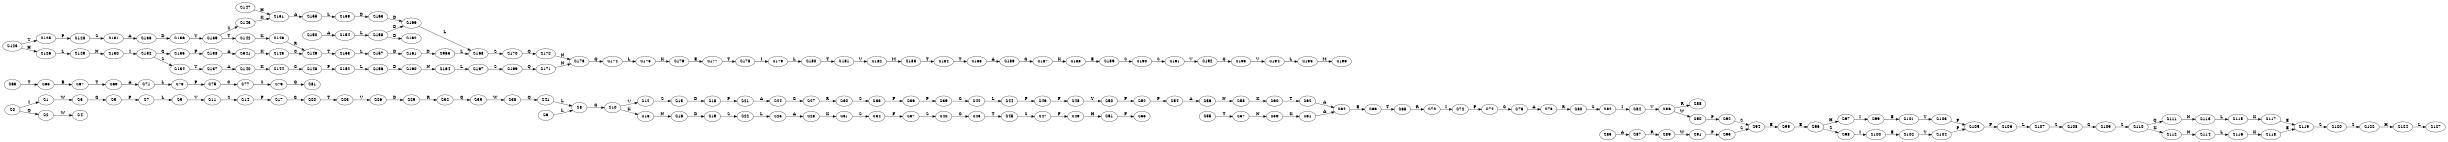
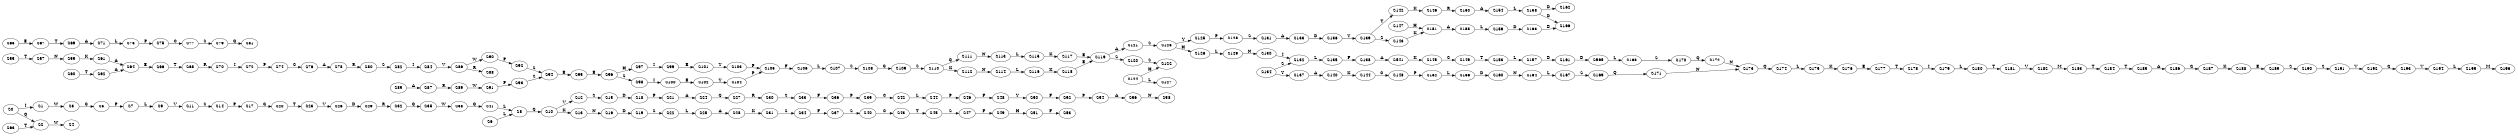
  strict digraph {
    rankdir=LR
    S0
    S1
    S2
    S3
    S4
    S5
    S7
    S6
    S8
    S9
    S10
    S11
    S12
    S13
    S14
    S15
    S16
    S17
    S18
    S19
    S20
    S21
    S22
    S23
    S24
    S25
    S26
    S27
    S28
    S29
    S30
    S31
    S32
    S33
    S34
    S35
    S36
    S37
    S38
    S39
    S40
    S41
    S42
    S43
    S44
    S45
    S46
    S47
    S48
    S49
    S50
    S51
    S52
    S53
    S54
    S56
    S55
    S57
    S58
    S59
    S60
    S61
    S62
    S64
    S63
    S65
    S66
    S67
    S68
    S69
    S70
    S71
    S72
    S73
    S74
    S75
    S76
    S77
    S78
    S79
    S80
    S81
    S82
    S84
    S86
    S85
    S87
    S88
    S90
    S89
    S91
    S92
    S93
    S94
    S95
    S96
    S97
    S98
    S99
    S100
    S101
    S102
    S103
    S104
    S105
    S106
    S107
    S108
    S109
    S110
    S111
    S112
    S113
    S114
    S115
    S116
    S117
    S118
    S119
    S120
+   S121
    S122
    S123
    S124
    S125
    S126
    S127
    S128
    S129
    S131
    S130
    S132
    S133
    S134
    S135
    S136
    S137
    S138
    S139
    S140
    n141 [label=S541]
    S142
    S143
    S144
    S145
    S146
    S151
    S148
    S149
    S150
    S147
    S152
    S153
    S154
    S155
    S156
    S157
    S158
    S159
    S160
    S161
    S162
    S166
    S163
    S164
    n166 [label=S965]
    S167
    S168
    S169
    S170
    S171
    S172
    S173
    S174
    S175
    S176
    S177
    S178
    S179
    S180
    S181
    S182
    S183
    S184
    S185
    S186
    S187
    S188
    S189
    S190
    S191
    S192
    S193
    S194
    S195
    S196
    S0 -> S1 [label=I]
    S0 -> S2 [label=Q]
    S1 -> S3 [label=W]
    S2 -> S4 [label=W]
    S3 -> S5 [label=G]
    S5 -> S7 [label=P]
    S7 -> S9 [label=L]
    S6 -> S8 [label=L]
    S8 -> S10 [label=G]
    S9 -> S11 [label=V]
    S10 -> S12 [label=V]
    S10 -> S13 [label=K]
    S11 -> S14 [label=S]
    S12 -> S15 [label=S]
    S13 -> S16 [label=N]
    S14 -> S17 [label=P]
    S15 -> S18 [label=D]
    S16 -> S19 [label=D]
    S17 -> S20 [label=G]
    S18 -> S21 [label=P]
    S19 -> S22 [label=S]
    S20 -> S23 [label=T]
    S21 -> S24 [label=A]
    S22 -> S25 [label=L]
    S23 -> S26 [label=V]
    S24 -> S27 [label=G]
    S25 -> S28 [label=A]
    S26 -> S29 [label=D]
    S27 -> S30 [label=R]
    S28 -> S31 [label=K]
    S29 -> S32 [label=R]
    S30 -> S33 [label=S]
    S31 -> S34 [label=S]
    S32 -> S35 [label=Q]
    S33 -> S36 [label=F]
    S34 -> S37 [label=F]
    S35 -> S38 [label=W]
    S36 -> S39 [label=P]
    S37 -> S40 [label=S]
    S38 -> S41 [label=Q]
    S39 -> S42 [label=C]
    S40 -> S43 [label=C]
    S41 -> S8 [label=L]
    S42 -> S44 [label=L]
    S43 -> S45 [label=T]
    S44 -> S46 [label=P]
    S45 -> S47 [label=S]
    S46 -> S48 [label=F]
    S47 -> S49 [label=F]
    S48 -> S50 [label=Y]
    S49 -> S51 [label=H]
    S50 -> S52 [label=F]
    S51 -> S53 [label=F]
    S52 -> S54 [label=P]
    S54 -> S56 [label=A]
    S56 -> S58 [label=N]
    S55 -> S57 [label=T]
    S57 -> S59 [label=N]
-   S58 -> S60 [label=K]
    S59 -> S61 [label=K]
    S60 -> S62 [label=T]
    S61 -> S64 [label=A]
    S62 -> S64 [label=A]
    S64 -> S66 [label=E]
-   S63 -> S65 [label=T]
+   S63 -> S2 [label=T]
    S65 -> S67 [label=E]
    S66 -> S68 [label=T]
    S67 -> S69 [label=T]
    S68 -> S70 [label=R]
    S69 -> S71 [label=A]
    S70 -> S72 [label=I]
    S71 -> S73 [label=L]
    S72 -> S74 [label=P]
    S73 -> S75 [label=P]
    S74 -> S76 [label=C]
    S75 -> S77 [label=C]
    S76 -> S78 [label=A]
    S77 -> S79 [label=S]
    S78 -> S80 [label=R]
    S79 -> S81 [label=Q]
    S80 -> S82 [label=S]
    S82 -> S84 [label=I]
    S84 -> S86 [label=V]
    S86 -> S88 [label=R]
    S86 -> S90 [label=W]
    S85 -> S87 [label=A]
    S87 -> S89 [label=R]
    S90 -> S92 [label=P]
    S89 -> S91 [label=W]
    S91 -> S93 [label=P]
    S92 -> S94 [label=S]
    S93 -> S94 [label=S]
    S94 -> S95 [label=E]
    S95 -> S96 [label=E]
    S96 -> S97 [label=H]
    S96 -> S98 [label=S]
    S97 -> S99 [label=I]
    S98 -> S100 [label=I]
    S99 -> S101 [label=E]
    S100 -> S102 [label=E]
    S101 -> S103 [label=Y]
    S102 -> S104 [label=Y]
    S103 -> S105 [label=P]
    S104 -> S105 [label=P]
    S105 -> S106 [label=F]
    S106 -> S107 [label=L]
    S107 -> S108 [label=S]
    S108 -> S109 [label=G]
    S109 -> S110 [label=S]
    S110 -> S111 [label=Q]
    S110 -> S112 [label=K]
    S111 -> S113 [label=N]
    S112 -> S114 [label=N]
    S113 -> S115 [label=L]
    S114 -> S116 [label=L]
    S115 -> S117 [label=K]
    S116 -> S118 [label=K]
    S117 -> S119 [label=E]
    S118 -> S119 [label=E]
    S119 -> S120 [label=S]
+   S119 -> S121 [label=A]
    S120 -> S122 [label=S]
-   S122 -> S124 [label=H]
+   S121 -> S123 [label=S]
+   S124 -> S122 [label=H]
    S123 -> S125 [label=Y]
    S123 -> S126 [label=H]
    S124 -> S127 [label=L]
    S125 -> S128 [label=P]
    S126 -> S129 [label=L]
    S128 -> S131 [label=S]
    S129 -> S130 [label=N]
    S131 -> S133 [label=A]
    S130 -> S132 [label=I]
-   S132 -> S134 [label=S]
-   S132 -> S135 [label=G]
+   S134 -> S132 [label=S]
+   S132 -> S135 [label=L]
    S133 -> S136 [label=D]
    S134 -> S137 [label=Y]
    S135 -> S138 [label=F]
    S136 -> S139 [label=Y]
    S137 -> S140 [label=A]
    S138 -> n141 [label=A]
    S139 -> S142 [label=T]
    S139 -> S143 [label=S]
    S140 -> S144 [label=K]
    n141 -> S145 [label=K]
    S142 -> S146 [label=K]
    S143 -> S151 [label=K]
    S144 -> S148 [label=C]
    S145 -> S149 [label=C]
-   S146 -> S149 [label=R]
+   S146 -> S150 [label=R]
    S151 -> S155 [label=A]
    S148 -> S152 [label=P]
    S149 -> S153 [label=T]
    S150 -> S154 [label=A]
    S147 -> S151 [label=H]
    S152 -> S156 [label=L]
    S153 -> S157 [label=L]
    S154 -> S158 [label=L]
    S155 -> S159 [label=L]
    S156 -> S160 [label=D]
    S157 -> S161 [label=D]
    S158 -> S162 [label=D]
    S158 -> S166 [label=D]
    S159 -> S163 [label=D]
    S160 -> S164 [label=N]
    S161 -> n166 [label=D]
-   S166 -> S168 [label=L]
    S163 -> S166 [label=D]
    S164 -> S167 [label=L]
    n166 -> S168 [label=L]
    S167 -> S169 [label=S]
    S168 -> S170 [label=S]
    S169 -> S171 [label=Q]
    S170 -> S172 [label=Q]
    S171 -> S173 [label=N]
    S172 -> S173 [label=N]
    S173 -> S174 [label=Q]
    S174 -> S175 [label=L]
    S175 -> S176 [label=K]
    S176 -> S177 [label=E]
    S177 -> S178 [label=T]
    S178 -> S179 [label=I]
    S179 -> S180 [label=L]
    S180 -> S181 [label=T]
    S181 -> S182 [label=V]
    S182 -> S183 [label=M]
    S183 -> S184 [label=T]
    S184 -> S185 [label=T]
    S185 -> S186 [label=A]
    S186 -> S187 [label=G]
    S187 -> S188 [label=K]
    S188 -> S189 [label=E]
    S189 -> S190 [label=S]
    S190 -> S191 [label=S]
    S191 -> S192 [label=V]
    S192 -> S193 [label=G]
    S193 -> S194 [label=V]
    S194 -> S195 [label=L]
    S195 -> S196 [label=M]
  }
